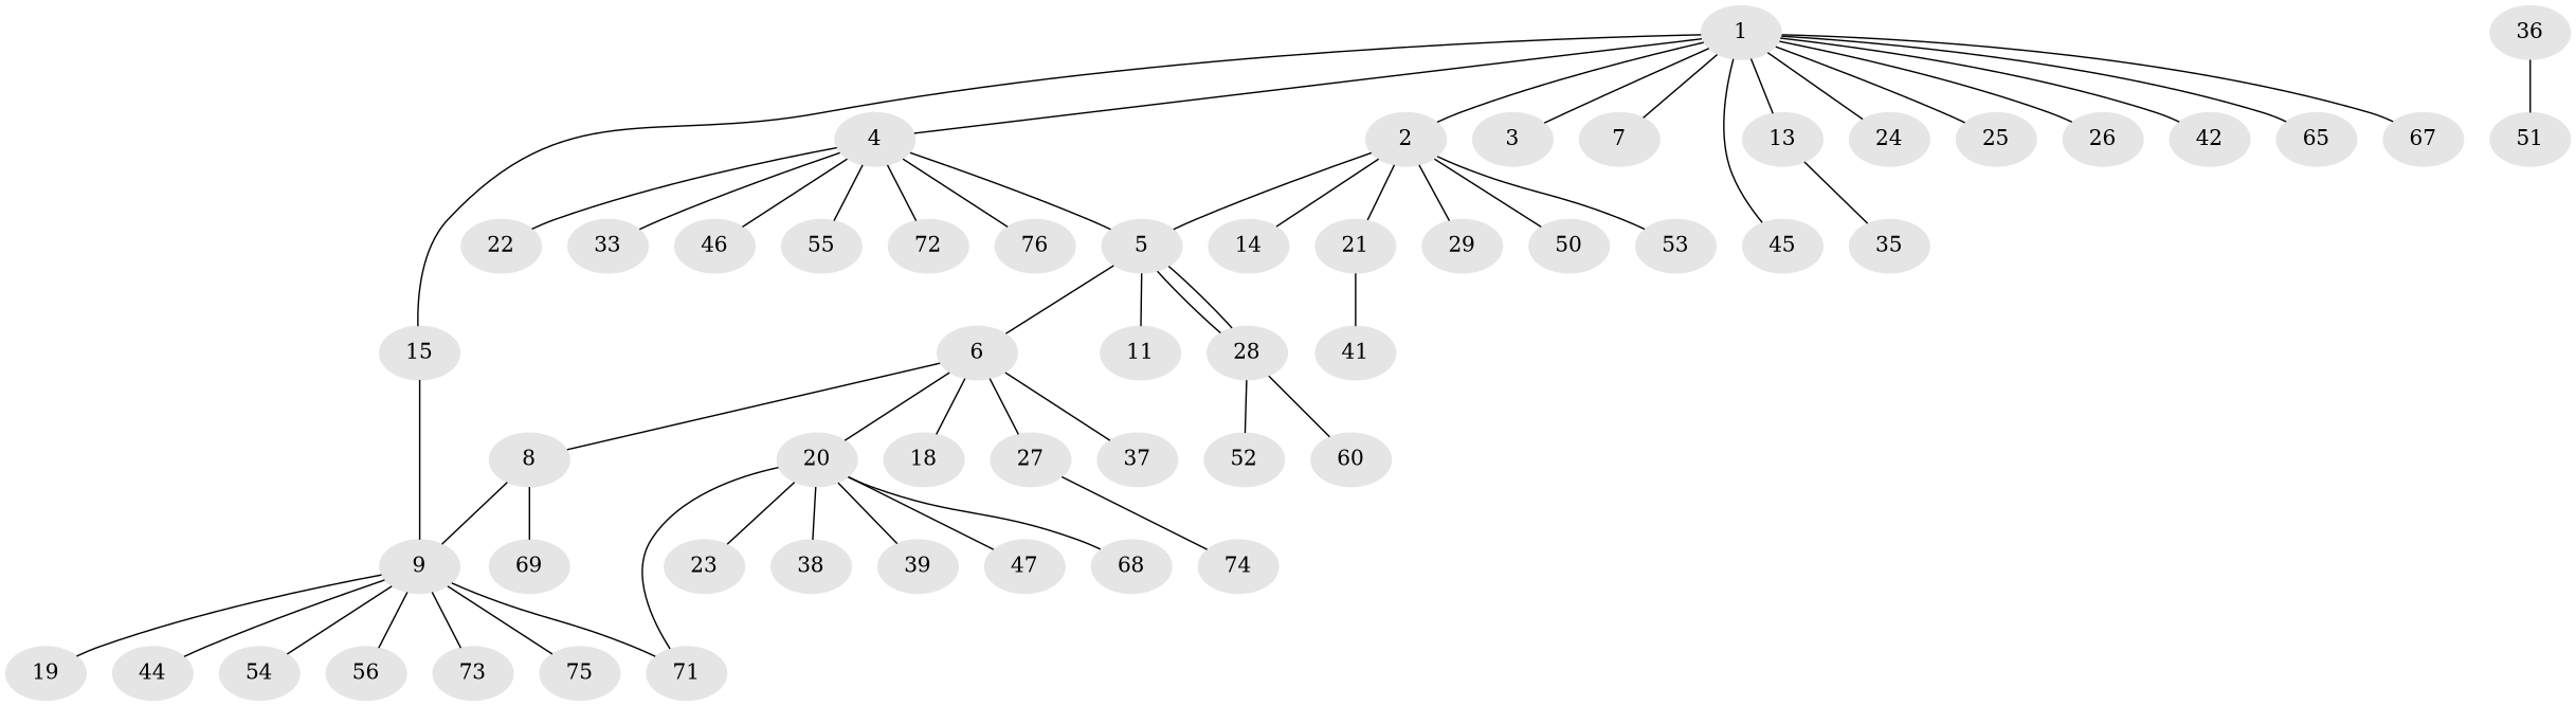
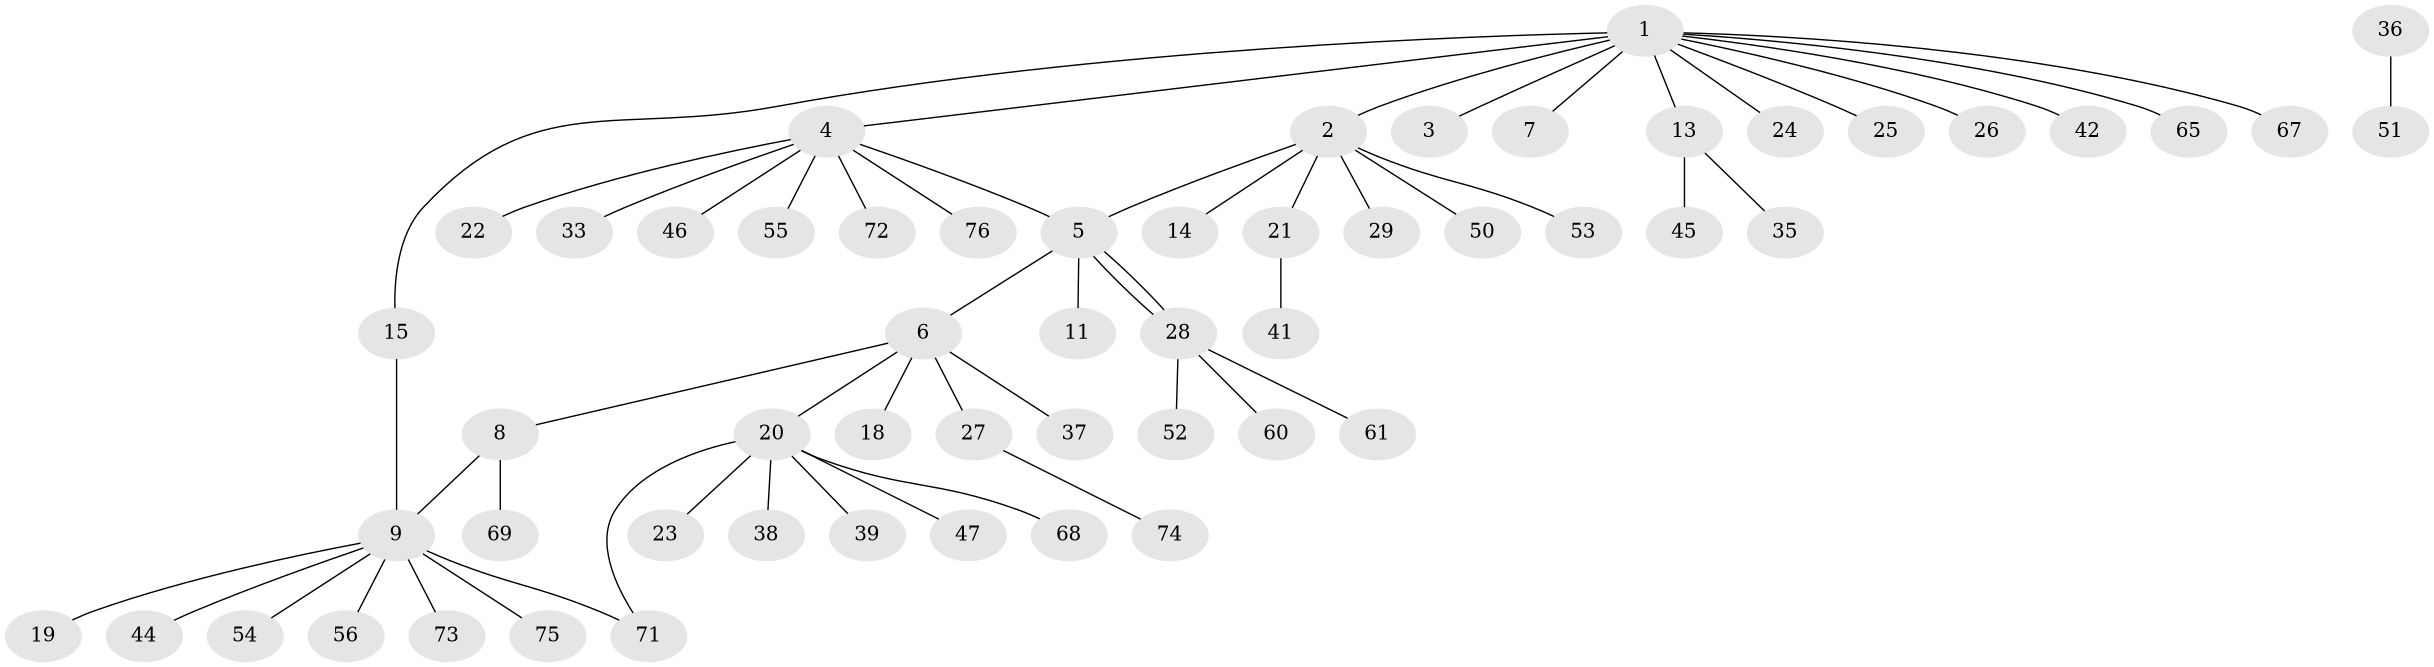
  graph {
    node [color=gray90 style=filled]
    1 [super="+12"]
    2 [super="+16"]
    3 [super="+59"]
    4 [super="+48"]
    7
    13 [super="+32"]
    15
    24
    25
    26 [super="+40"]
    42
    45
    65
    67
    5 [super="+10"]
    14
    21 [super="+58"]
    29
    50
    53
    22
    33
    46
    55
    72
    76
    9 [super="+17"]
    19 [super="+30"]
    44 [super="+70"]
    54 [super="+62"]
    56
    71
    73
    75
    35
    6 [super="+57"]
    11
    28 [super="+43"]
    41 [super="+66"]
    8 [super="+63"]
    18
    20 [super="+49"]
    27 [super="+34"]
    37
    52 [super="+64"]
    60
+   61
    69
    23 [super="+31"]
    38
    39
    47
    68
    74
    36
    51
    1 -- 2 [weight=2]
    1 -- 3
    1 -- 4
    1 -- 7
    1 -- 13
    1 -- 15
    1 -- 24
    1 -- 25
    1 -- 26
    1 -- 42
-   1 -- 45
+   13 -- 45
    1 -- 65
    1 -- 67
    2 -- 5
    2 -- 14
    2 -- 21
    2 -- 29
    2 -- 50
    2 -- 53
    4 -- 5
    4 -- 22
    4 -- 33
    4 -- 46
    4 -- 55
    4 -- 72
    4 -- 76
    13 -- 35
    15 -- 9
    5 -- 6
    5 -- 11
    5 -- 28
    5 -- 28
    21 -- 41
    9 -- 19
    9 -- 44
    9 -- 54
    9 -- 56
    9 -- 71
    9 -- 73
    9 -- 75
    6 -- 8
    6 -- 18
    6 -- 20
    6 -- 27
    6 -- 37
    28 -- 52
    28 -- 60
+   28 -- 61
    8 -- 9
    8 -- 69
    20 -- 71
    20 -- 23
    20 -- 38
    20 -- 39
    20 -- 47
    20 -- 68
    27 -- 74
    36 -- 51
  }
